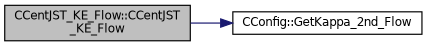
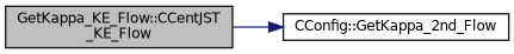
  digraph {
    rankdir=LR
    node [color=black fontname=Helvetica fontsize=10 shape=record style=filled]
-   n1 [fillcolor=grey75 fontcolor=black height=0.2 label="CCentJST_KE_Flow::CCentJST\l_KE_Flow" width=0.4]
+   n1 [fillcolor=grey75 fontcolor=black height=0.2 label="GetKappa_KE_Flow::CCentJST\l_KE_Flow" width=0.4]
    n2 [fillcolor=white height=0.2 label="CConfig::GetKappa_2nd_Flow" width=0.4]
    n1 -> n2 [color=midnightblue fontname=Helvetica fontsize=10 labelfontname=Helvetica labelfontsize=10 style=solid]
  }
